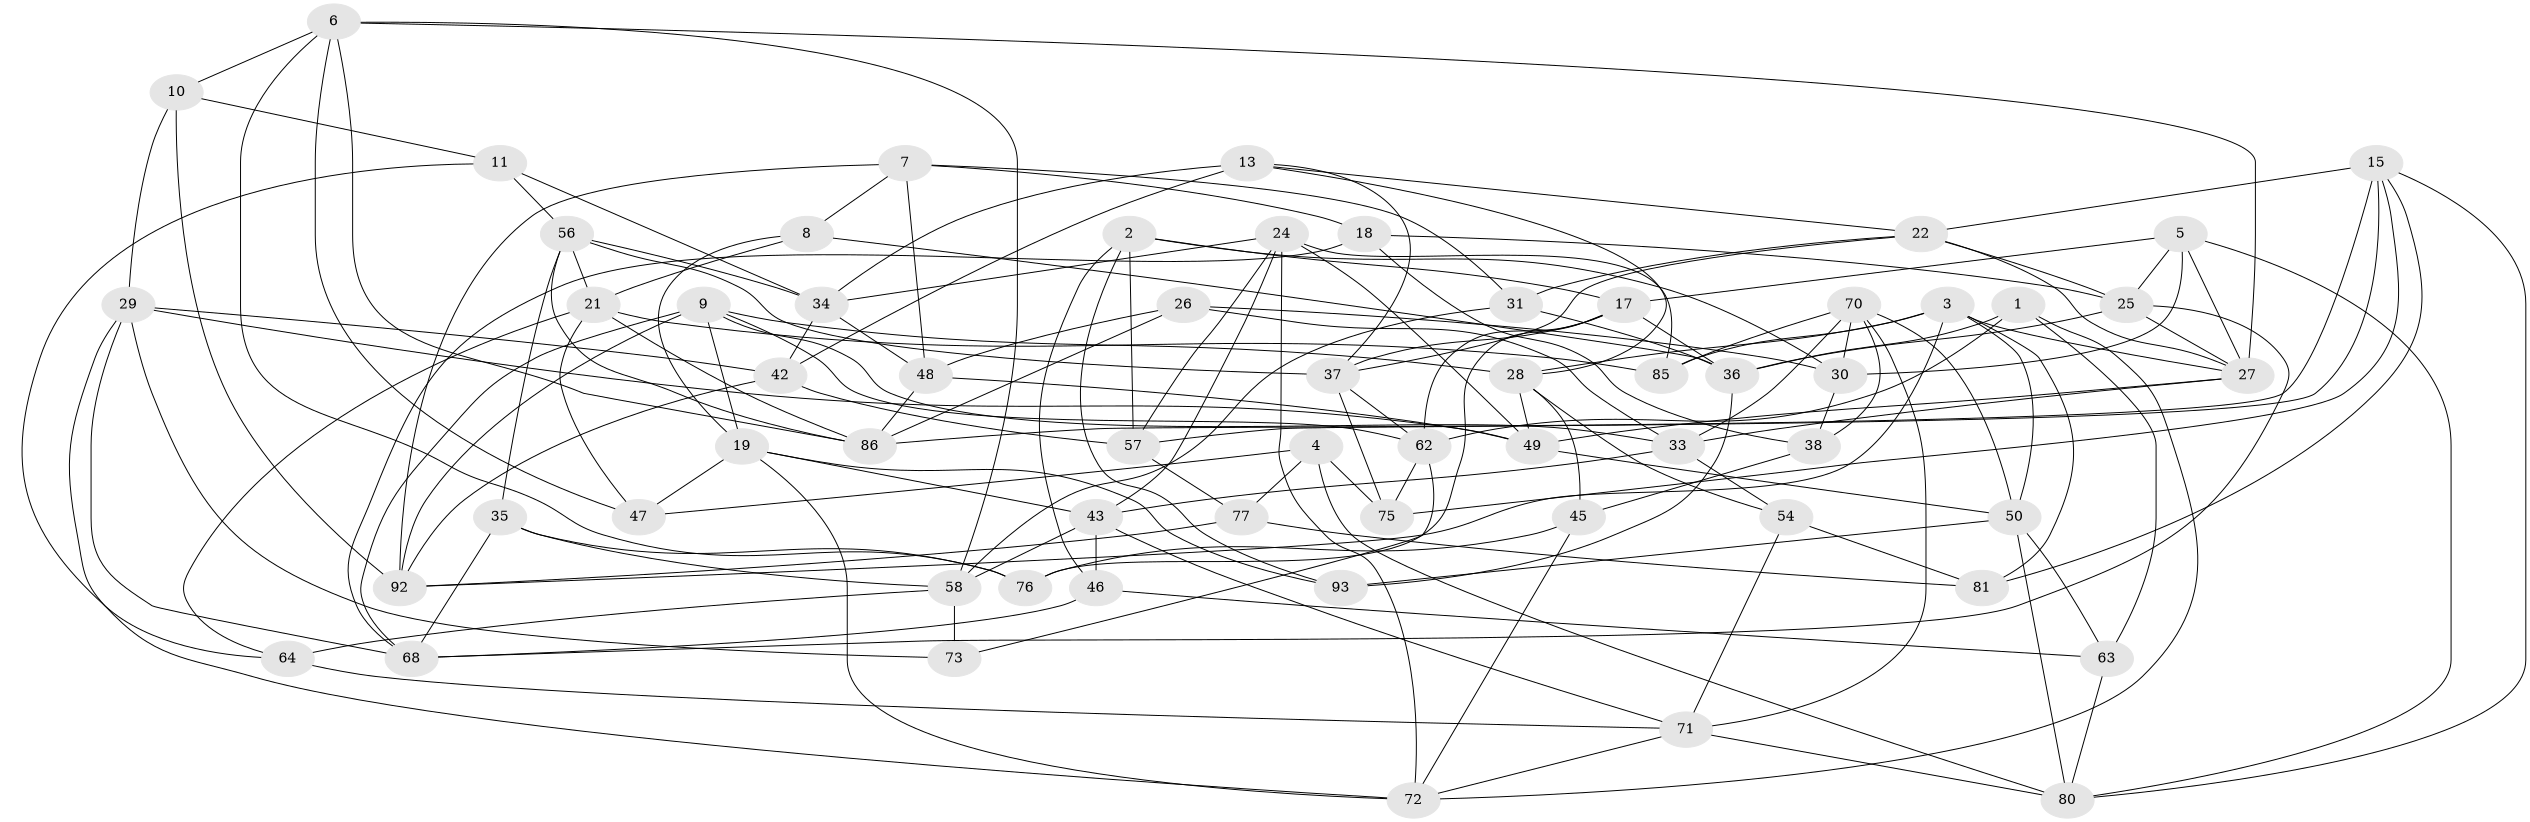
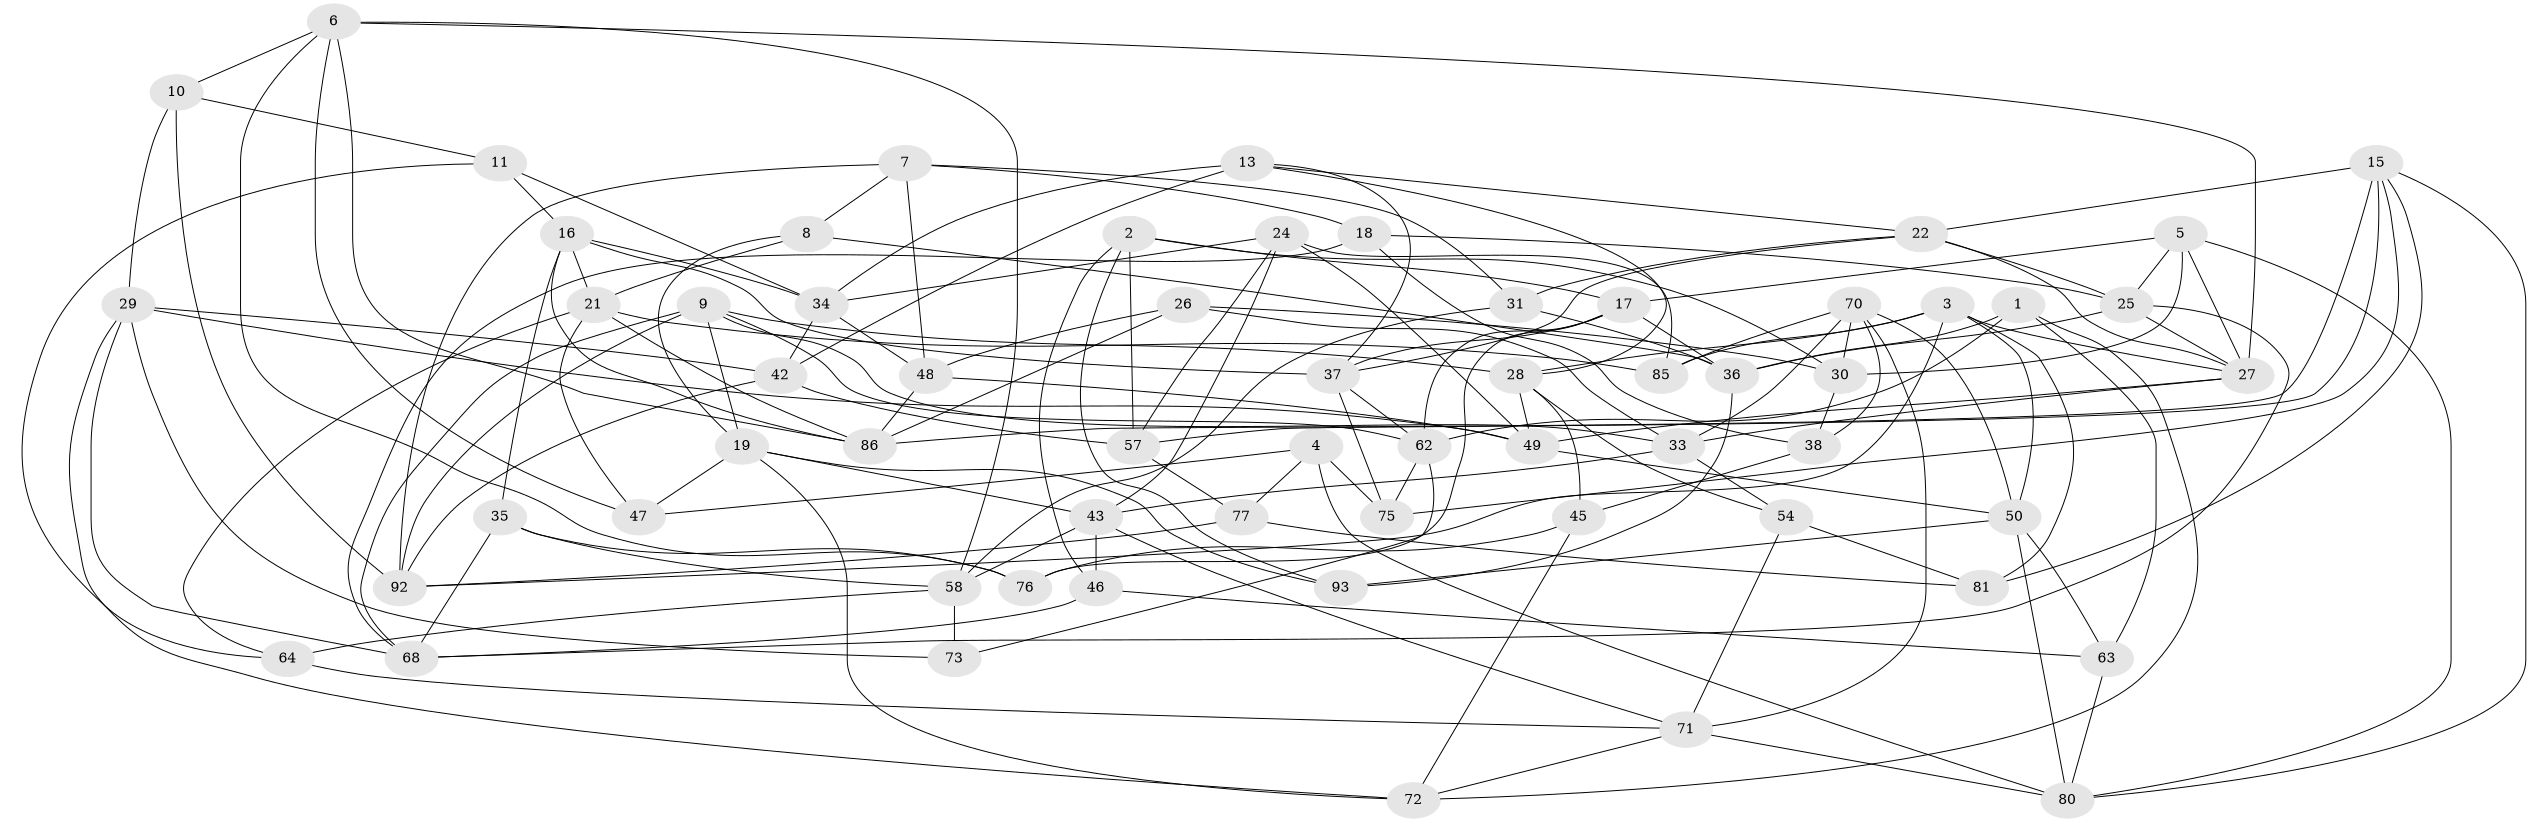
  graph {
    node [color=gray90 style=filled]
    36 [super="+41"]
    93
    1
    62 [super="+67"]
    63
    72 [super="+97"]
    75
    73
    80 [super="+99"]
    2 [super="+74"]
    17 [super="+53"]
    30 [super="+39"]
    46
    57 [super="+88"]
    76
    37 [super="+87"]
    22 [super="+23"]
    25 [super="+82"]
    31
    38
    68 [super="+94"]
    77
    3 [super="+44"]
    27 [super="+40"]
    28 [super="+95"]
    50 [super="+90"]
    81
    85
    92 [super="+100"]
    33 [super="+69"]
    49 [super="+59"]
    45
    54 [super="+96"]
    4
    47
    5 [super="+12"]
    6 [super="+14"]
    10
    58 [super="+66"]
    86 [super="+89"]
    11
    29 [super="+55"]
    64
    7 [super="+84"]
    8
    18
    48 [super="+51"]
    19 [super="+98"]
    21 [super="+91"]
    43 [super="+56"]
    9 [super="+65"]
-   16 [super="+32" label=56]
+   16 [super="+32"]
    34 [super="+79"]
    42 [super="+60"]
    35
    71 [super="+83"]
    13 [super="+52"]
    15 [super="+70"]
    n59 [label=70 super="+78"]
    24 [super="+61"]
    26
    36 -- 93
    1 -- 36
    1 -- 62
    1 -- 63
    1 -- 72
    62 -- 75
    62 -- 73
    63 -- 80
    2 -- 93
    2 -- 17
    2 -- 30
    2 -- 46
    2 -- 57
    17 -- 36
    17 -- 62
    17 -- 76
    17 -- 37
    30 -- 38
    46 -- 63
    46 -- 68
    57 -- 77
    37 -- 62
    37 -- 75
    22 -- 37
    22 -- 25
    22 -- 31
    25 -- 36
    25 -- 68
    25 -- 27
    31 -- 36
    31 -- 58
    38 -- 45
    77 -- 81
    77 -- 92
    3 -- 27
    3 -- 28
    3 -- 50
    3 -- 81
    3 -- 85
    3 -- 92
    27 -- 22
    27 -- 33
    27 -- 49
    28 -- 49
    28 -- 45
    28 -- 54
    50 -- 93
    50 -- 63
    50 -- 80
    33 -- 54
    33 -- 43
    49 -- 50
    45 -- 72
    45 -- 76
    54 -- 81
    54 -- 71
    4 -- 75
    4 -- 80
    4 -- 77
    4 -- 47
    5 -- 80
    5 -- 17
    5 -- 30 [weight=2]
    5 -- 25
    5 -- 27
    6 -- 76
    6 -- 27
    6 -- 47
    6 -- 10
    6 -- 58
    6 -- 86
    10 -- 92
    10 -- 11
    10 -- 29
    58 -- 73
    58 -- 64
    11 -- 64
    11 -- 16
    11 -- 34
    29 -- 72
    29 -- 73
    29 -- 68
    29 -- 49
    29 -- 42
    64 -- 71
    7 -- 31
    7 -- 92
    7 -- 8
    7 -- 18
    7 -- 48 [weight=2]
    8 -- 36
    8 -- 19
    8 -- 21
    18 -- 25
    18 -- 38
    18 -- 68
    48 -- 49
    48 -- 86
    19 -- 93
    19 -- 72
    19 -- 47
    19 -- 43
    21 -- 85
    21 -- 47
    21 -- 86
    21 -- 64
    43 -- 46
    43 -- 58
    43 -- 71
    9 -- 62
    9 -- 68
    9 -- 28
    9 -- 92
    9 -- 33
    9 -- 19
    16 -- 37
    16 -- 86
    16 -- 21
    16 -- 34
    16 -- 35
    34 -- 48
    34 -- 42
    42 -- 57
    42 -- 92
    35 -- 76
    35 -- 68
    35 -- 58
    71 -- 72
    71 -- 80
    13 -- 37
    13 -- 22
    13 -- 28
    13 -- 34
    13 -- 42 [weight=2]
    15 -- 75
    15 -- 80
    15 -- 57
    15 -- 22
    15 -- 81
    15 -- 86
    n59 -- 30
    n59 -- 38
    n59 -- 50
    n59 -- 85
    n59 -- 33
    n59 -- 71
-   24 -- 72
    24 -- 57
    24 -- 85
    24 -- 49
    24 -- 43
    24 -- 34
    26 -- 30
    26 -- 33
    26 -- 86
    26 -- 48
  }
